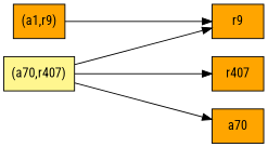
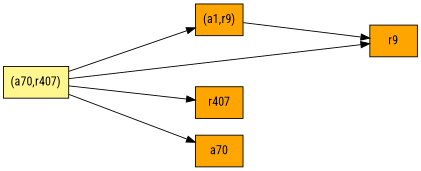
  digraph {
    fontname="Roboto Condensed"
    rankdir=LR
    ranksep=2.0
    node [fillcolor=orange fontname="Roboto Condensed" shape=record style=filled]
    edge [fontname="Roboto Condensed"]
    n1 [label="{(a1,r9)}"]
    n2 [label="{r9}"]
    n3 [fillcolor=khaki1 label="{(a70,r407)}"]
    n4 [label="{r407}"]
    n5 [label="{a70}"]
    n1 -> n2
+   n3 -> n1
    n3 -> n2
    n3 -> n4
    n3 -> n5
  }
